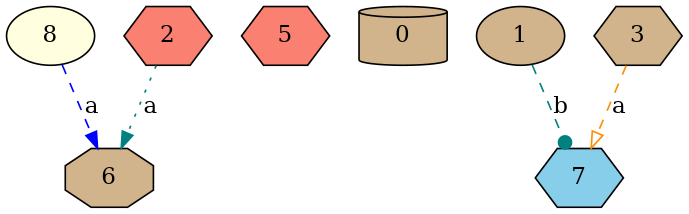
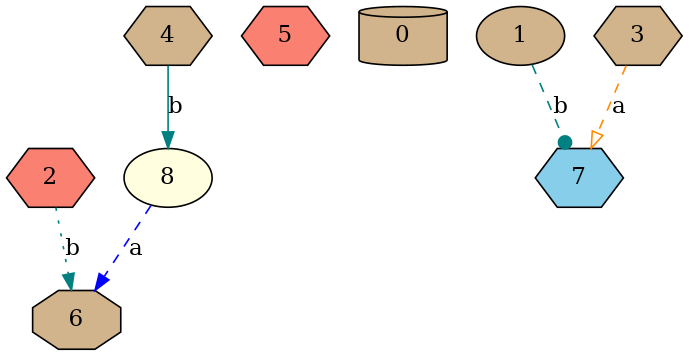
  strict digraph {
    node [fillcolor=tan shape=hexagon style=filled]
    edge [arrowhead=normal color=teal style=dashed]
    8 [fillcolor=lightyellow shape=ellipse]
+   4
    6 [shape=octagon]
    5 [fillcolor=salmon]
    0 [shape=cylinder]
    1 [shape=ellipse]
    7 [fillcolor=skyblue]
    2 [fillcolor=salmon]
    3
    8 -> 6 [color=blue label=a]
+   4 -> 8 [label=b style=solid]
    1 -> 7 [arrowhead=dot label=b]
-   2 -> 6 [label=a style=dotted]
+   2 -> 6 [label=b style=dotted]
    3 -> 7 [arrowhead=onormal color=darkorange label=a]
  }
